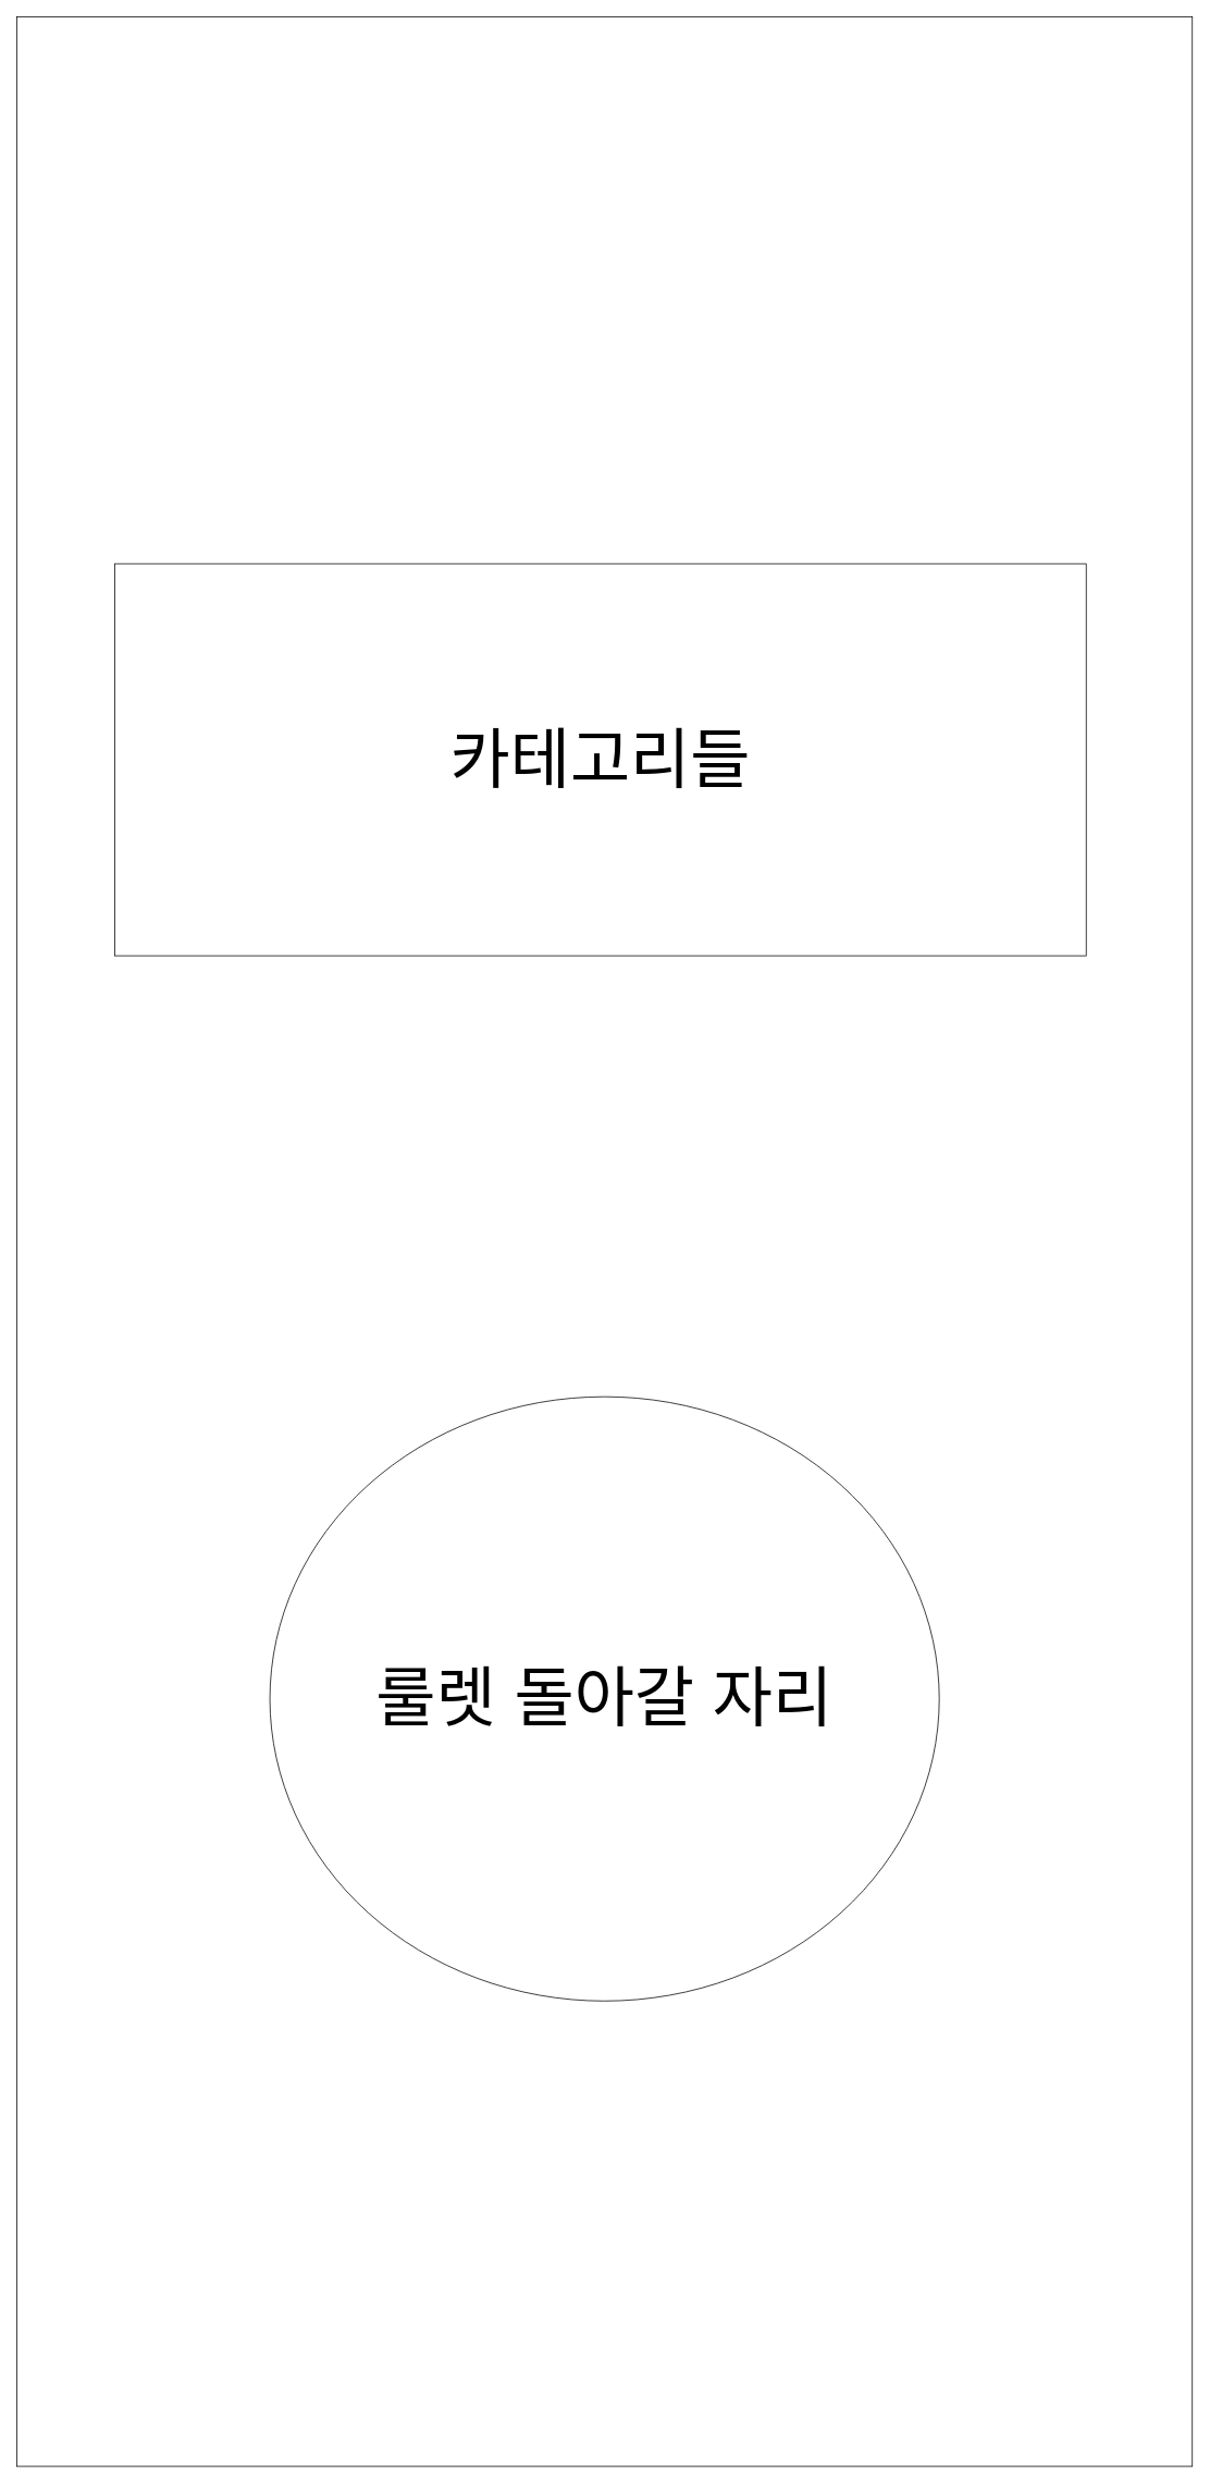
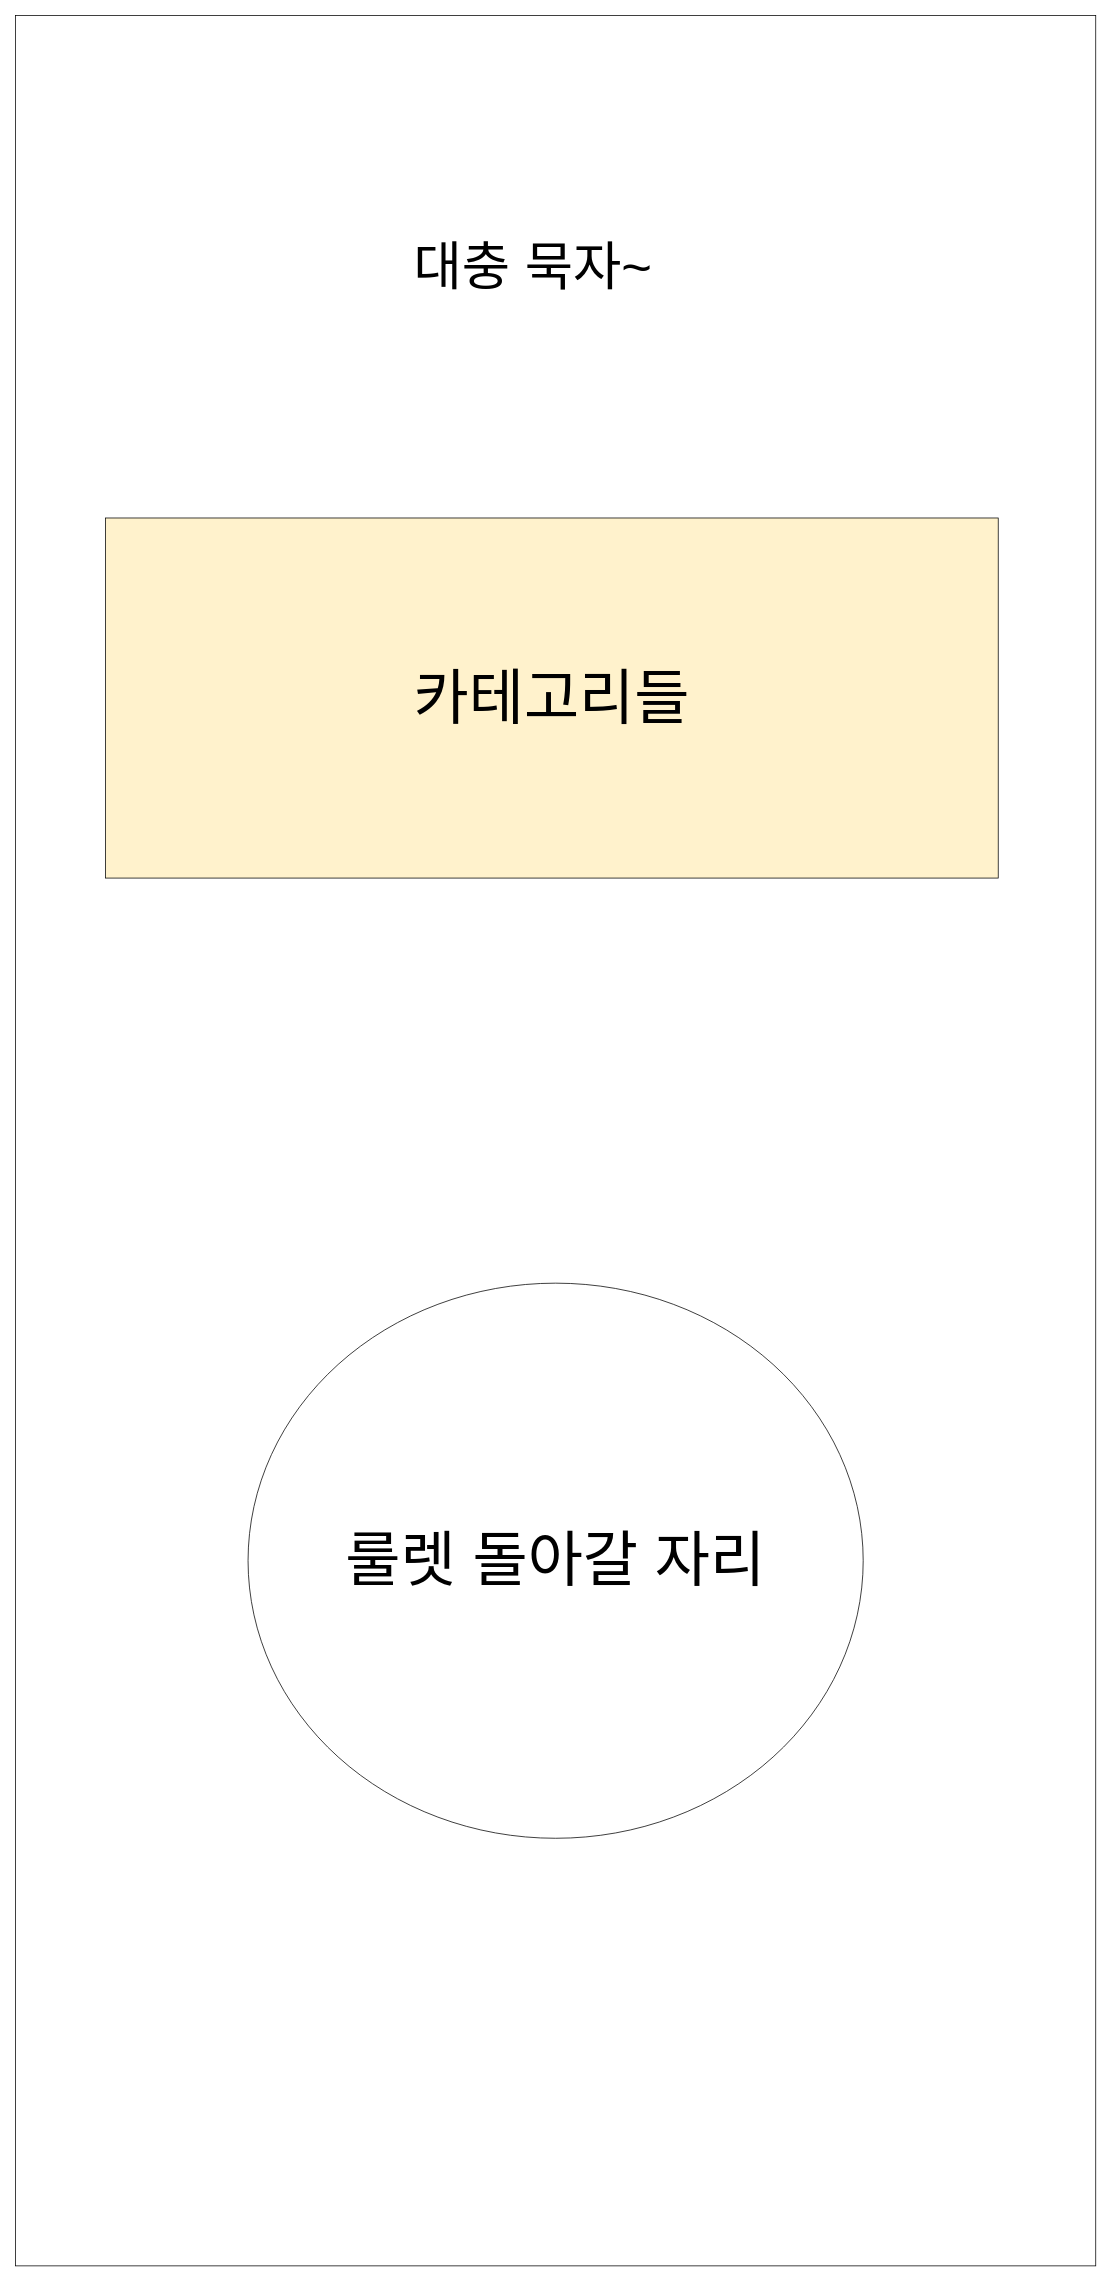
  <mxCell id="0" />
  <mxCell id="1" parent="0" />
  <mxCell id="2" value="" style="rounded=0;whiteSpace=wrap;html=1;" vertex="1" parent="1"><mxGeometry x="20" y="20" width="1440" height="3000" as="geometry" /></mxCell>
- <mxCell id="4" value="&lt;font style=&quot;font-size: 80px;&quot;&gt;카테고리들&lt;/font&gt;" style="rounded=0;whiteSpace=wrap;html=1;" vertex="1" parent="1"><mxGeometry x="140" y="690" width="1190" height="480" as="geometry" /></mxCell>
+ <mxCell id="3" value="&lt;font style=&quot;font-size: 70px;&quot;&gt;대충 &lt;font style=&quot;font-size: 70px;&quot;&gt;묵자&lt;/font&gt;~&lt;/font&gt;" style="text;html=1;strokeColor=none;fillColor=none;align=center;verticalAlign=middle;whiteSpace=wrap;rounded=0;" vertex="1" parent="1"><mxGeometry x="130" y="120" width="1160" height="470" as="geometry" /></mxCell>
+ <mxCell id="4" value="&lt;font style=&quot;font-size: 80px;&quot;&gt;카테고리들&lt;/font&gt;" style="rounded=0;whiteSpace=wrap;html=1;fillColor=#fff2cc;" vertex="1" parent="1"><mxGeometry x="140" y="690" width="1190" height="480" as="geometry" /></mxCell>
  <mxCell id="5" value="&lt;font style=&quot;font-size: 80px;&quot;&gt;룰렛 돌아갈 자리&lt;/font&gt;" style="ellipse;whiteSpace=wrap;html=1;" vertex="1" parent="1"><mxGeometry x="330" y="1710" width="820" height="740" as="geometry" /></mxCell>
